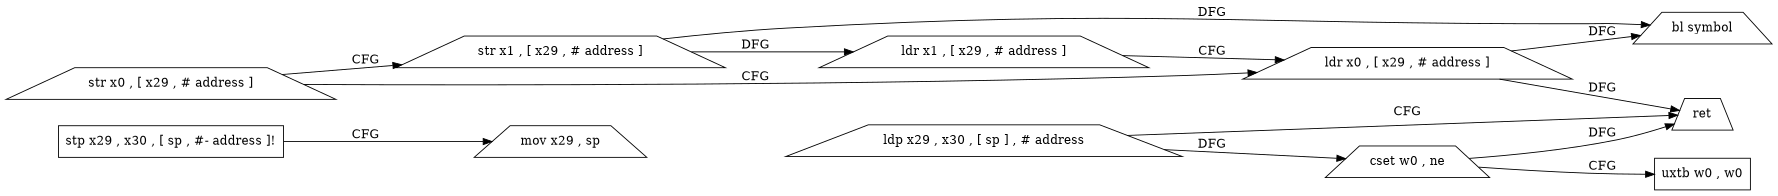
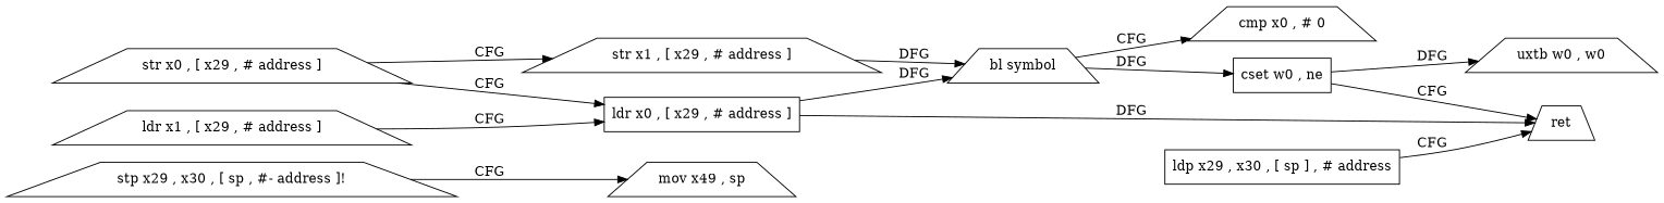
  digraph {
    rankdir=LR
    node [shape=trapezium]
-   n1 [label="stp x29 , x30 , [ sp , #- address ]!" shape=box]
-   n2 [label="mov x29 , sp"]
+   n1 [label="stp x29 , x30 , [ sp , #- address ]!"]
+   n2 [label="mov x49 , sp"]
    n3 [label="str x0 , [ x29 , # address ]"]
    n4 [label="str x1 , [ x29 , # address ]"]
-   n5 [label="ldr x0 , [ x29 , # address ]"]
+   n5 [label="ldr x0 , [ x29 , # address ]" shape=box]
    n6 [label="ldr x1 , [ x29 , # address ]"]
    n7 [label="bl symbol"]
    n8 [label=ret]
-   n10 [label="cset w0 , ne"]
-   n11 [label="uxtb w0 , w0" shape=box]
-   n12 [label="ldp x29 , x30 , [ sp ] , # address"]
+   n9 [label="cmp x0 , # 0"]
+   n10 [label="cset w0 , ne" shape=box]
+   n11 [label="uxtb w0 , w0"]
+   n12 [label="ldp x29 , x30 , [ sp ] , # address" shape=box]
    n1 -> n2 [label=CFG]
    n3 -> n4 [label=CFG]
    n3 -> n5 [label=CFG]
-   n4 -> n6 [label=DFG]
    n4 -> n7 [label=DFG]
    n5 -> n7 [label=DFG]
    n5 -> n8 [label=DFG]
    n6 -> n5 [label=CFG]
-   n12 -> n10 [label=DFG]
-   n10 -> n8 [label=DFG]
-   n10 -> n11 [label=CFG]
+   n7 -> n9 [label=CFG]
+   n7 -> n10 [label=DFG]
+   n10 -> n8 [label=CFG]
+   n10 -> n11 [label=DFG]
    n12 -> n8 [label=CFG]
  }
